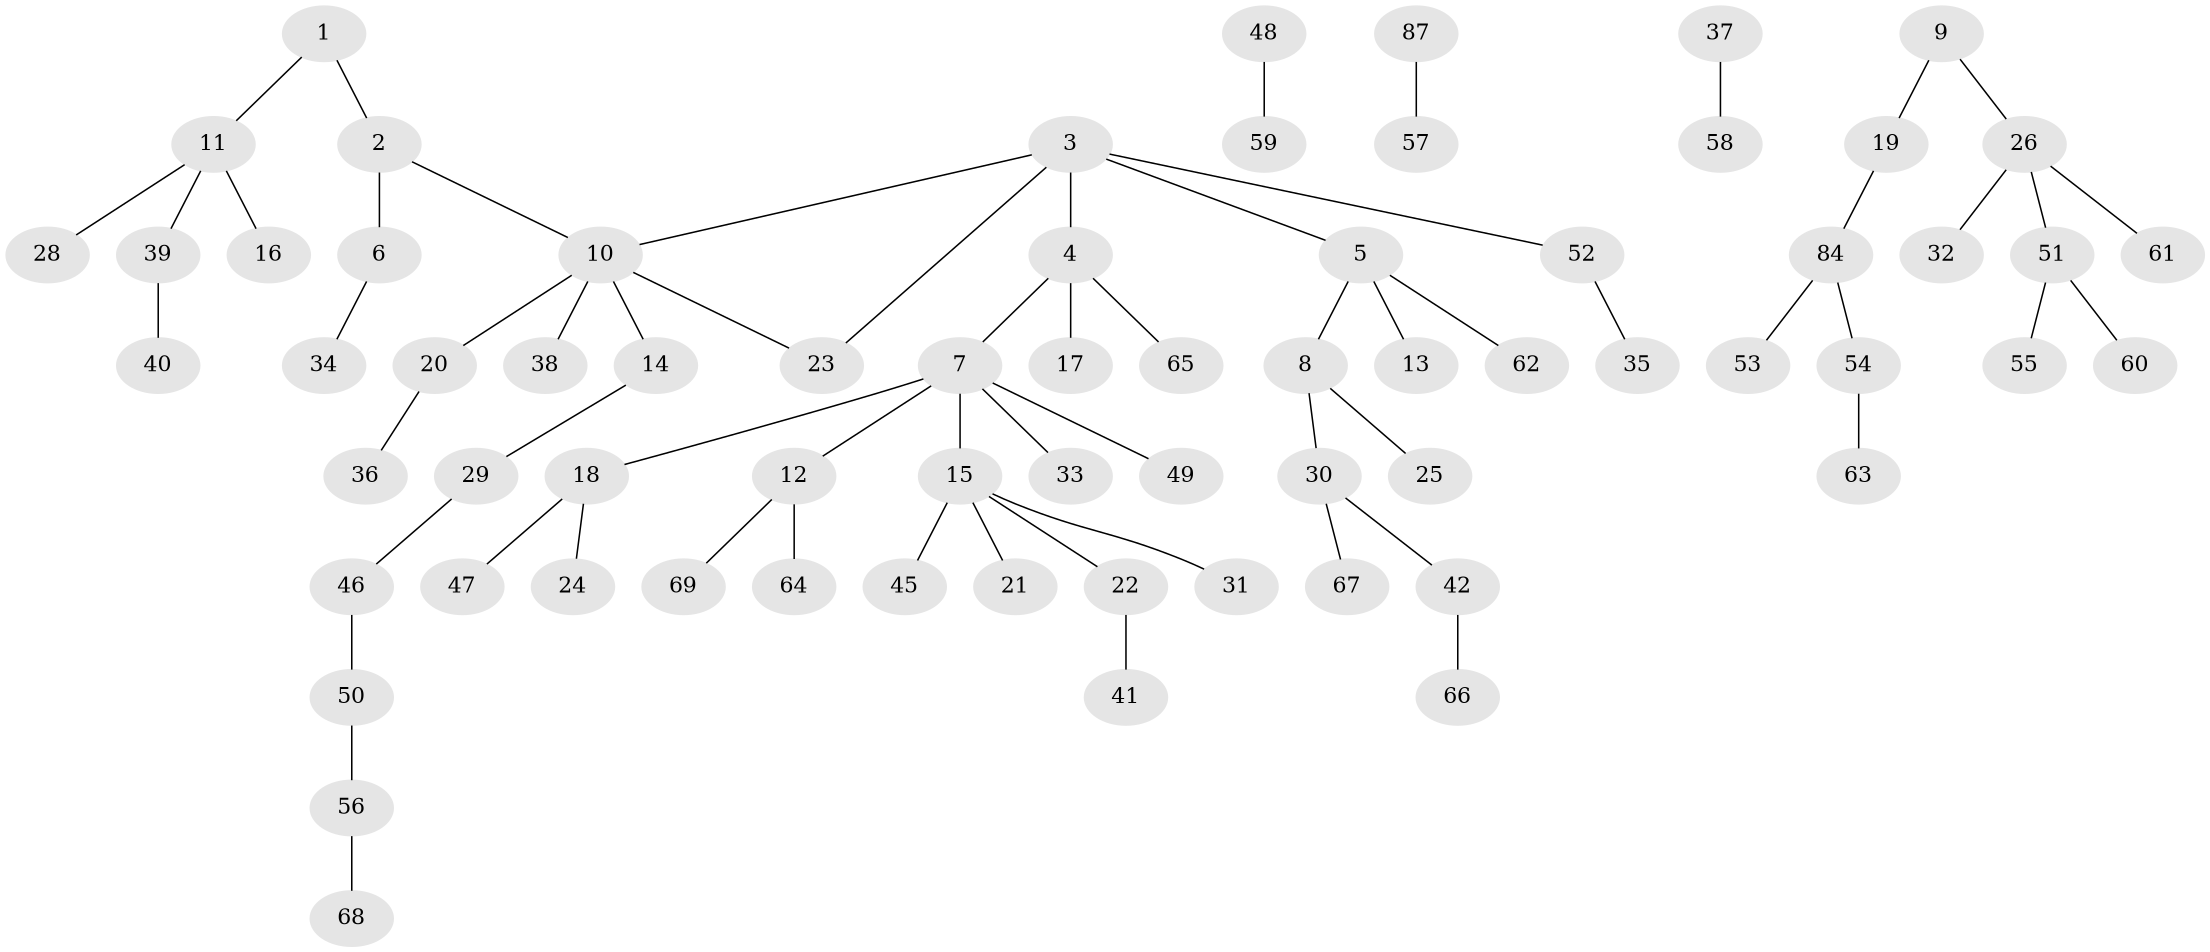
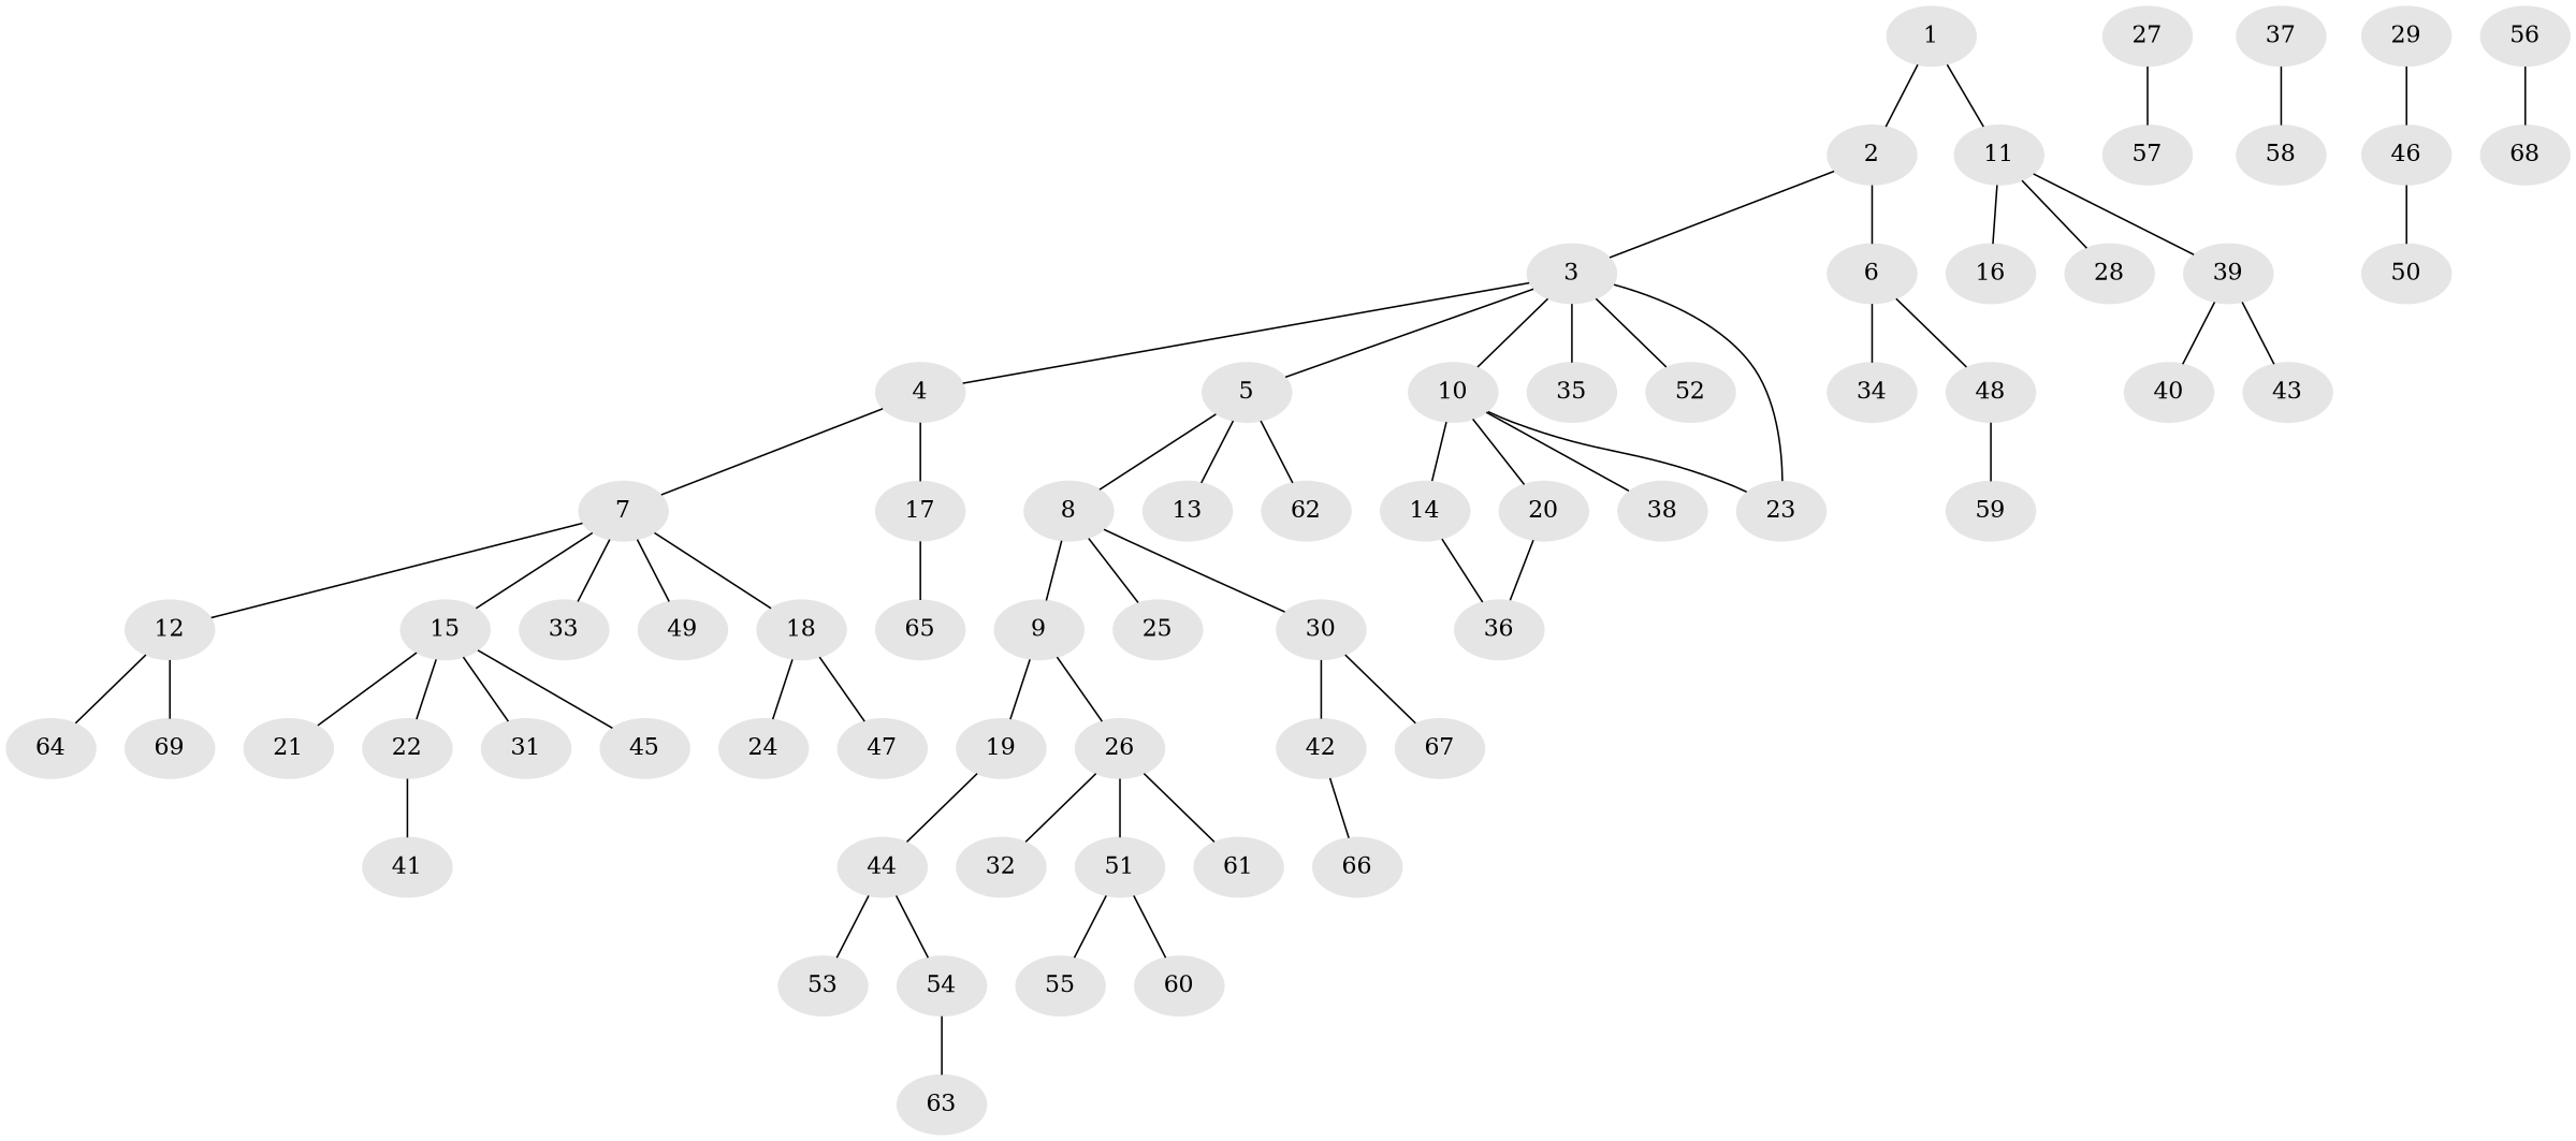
  graph {
    node [color=gray90 style=filled]
    1
    2
    11
    3
    6
    16
    28
    39
    4
    5
    10
    35
    52
    23
    34
    48
-   27 [label=87]
+   27
    57
    7
    17
    65
    8
    13
    62
    14
    20
    38
    37
    58
    12
    15
    33
    49
    18
    9
    25
    30
    59
    64
    69
    21
    22
    31
    45
    19
    26
    42
    67
-   44 [label=84]
+   44
    32
    51
    61
    29
    36
    40
+   43
    46
    24
    47
    41
    53
    54
    66
    55
    60
    50
    63
    56
    68
    1 -- 2
    1 -- 11
-   2 -- 10
+   2 -- 3
    2 -- 6
    11 -- 16
    11 -- 28
    11 -- 39
    3 -- 4
    3 -- 5
    3 -- 10
-   52 -- 35
+   3 -- 35
    3 -- 52
    3 -- 23
    6 -- 34
+   6 -- 48
    39 -- 40
+   39 -- 43
    4 -- 7
    4 -- 17
-   4 -- 65
+   17 -- 65
    5 -- 8
    5 -- 13
    5 -- 62
    10 -- 23
    10 -- 14
    10 -- 20
    10 -- 38
    48 -- 59
    27 -- 57
    7 -- 12
    7 -- 15
    7 -- 33
    7 -- 49
    7 -- 18
+   8 -- 9
    8 -- 25
    8 -- 30
-   14 -- 29
+   14 -- 36
    20 -- 36
    37 -- 58
    12 -- 64
    12 -- 69
    15 -- 21
    15 -- 22
    15 -- 31
    15 -- 45
    18 -- 24
    18 -- 47
    9 -- 19
    9 -- 26
    30 -- 42
    30 -- 67
    22 -- 41
    19 -- 44
    26 -- 32
    26 -- 51
    26 -- 61
    42 -- 66
    44 -- 53
    44 -- 54
    51 -- 55
    51 -- 60
    29 -- 46
    46 -- 50
    54 -- 63
-   50 -- 56
    56 -- 68
  }
